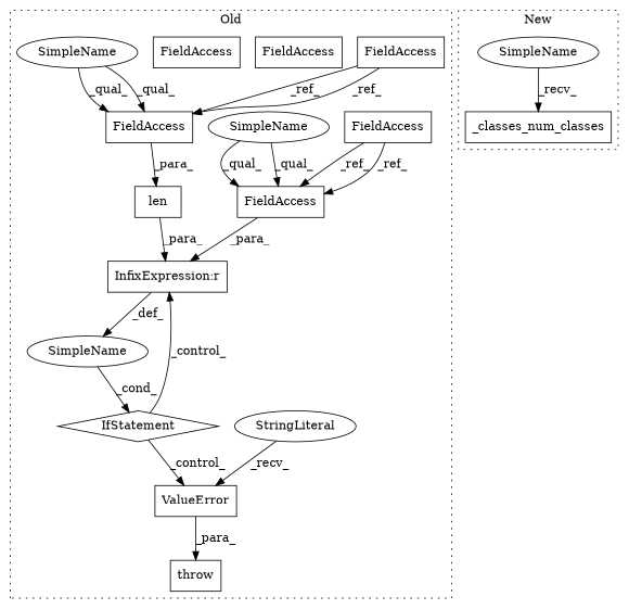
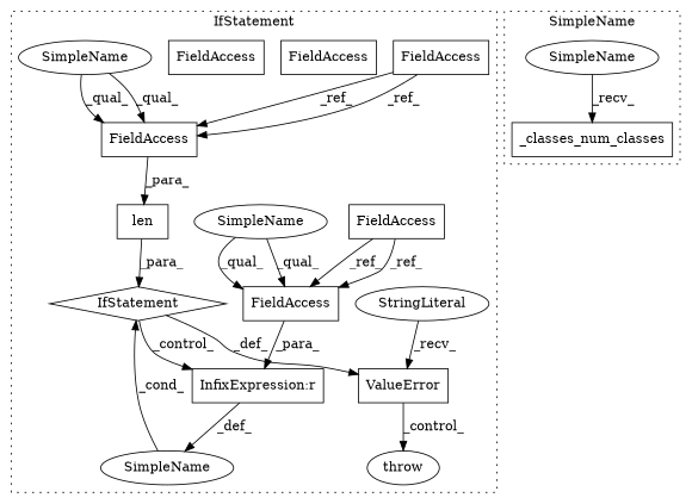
  digraph {
    node [a=22 l=12 s=2551 shape=box]
    n1 [a=32 l="4,1" label=len s="2547,2563"]
    n2 [label=FieldAccess s=2419]
    n3 [a=27 l=3 label="InfixExpression:r" s=2544]
    n4 [l=16 label=FieldAccess s=2478]
-   n5 [a=53 l=6 label=throw s=2574]
+   n5 [a=53 l=6 label=throw s=2574 shape=ellipse]
    n6 [label=FieldAccess]
    n7 [l=16 label=FieldAccess s=2528]
    n8 [a=42 label=SimpleName shape=ellipse l="" s=""]
    n9 [a=25 l="4,2" label=IfStatement s="2524,2564" shape=diamond]
    n10 [a=32 l="11,1" label=ValueError s="2580,2629"]
    n11 [a=45 l=38 label=StringLiteral s=2591 shape=ellipse]
    n12 [l=16 label=FieldAccess s=2528]
    n13 [label=FieldAccess]
    n14 [a=42 l=4 label=SimpleName s=2528 shape=ellipse]
    n15 [a=42 l=4 label=SimpleName shape=ellipse]
    n16 [a=32 l=20 label=_classes_num_classes s=2442]
    n17 [a=42 l=4 label=SimpleName s=2437 shape=ellipse]
    subgraph cluster_1 {
-     label=Old
+     label=IfStatement
      style=dotted
      n1
      n2
      n3
      n4
      n5
      n6
      n7
      n8
      n9
      n10
      n11
      n12
      n13
      n14
      n15
    }
    subgraph cluster_2 {
-     label=New
+     label=SimpleName
      style=dotted
      n16
      n17
    }
-   n1 -> n3 [label=_para_]
+   n1 -> n9 [label=_para_]
    n2 -> n13 [label=_ref_]
    n2 -> n13 [label=_ref_]
    n3 -> n8 [label=_def_]
    n4 -> n12 [label=_ref_]
    n4 -> n12 [label=_ref_]
    n8 -> n9 [label=_cond_]
    n9 -> n3 [label=_control_]
-   n9 -> n10 [label=_control_]
-   n10 -> n5 [label=_para_]
+   n9 -> n10 [label=_def_]
+   n10 -> n5 [label=_control_]
    n11 -> n10 [label=_recv_]
    n12 -> n3 [label=_para_]
    n13 -> n1 [label=_para_]
    n14 -> n12 [label=_qual_]
    n14 -> n12 [label=_qual_]
    n15 -> n13 [label=_qual_]
    n15 -> n13 [label=_qual_]
    n17 -> n16 [label=_recv_]
  }
